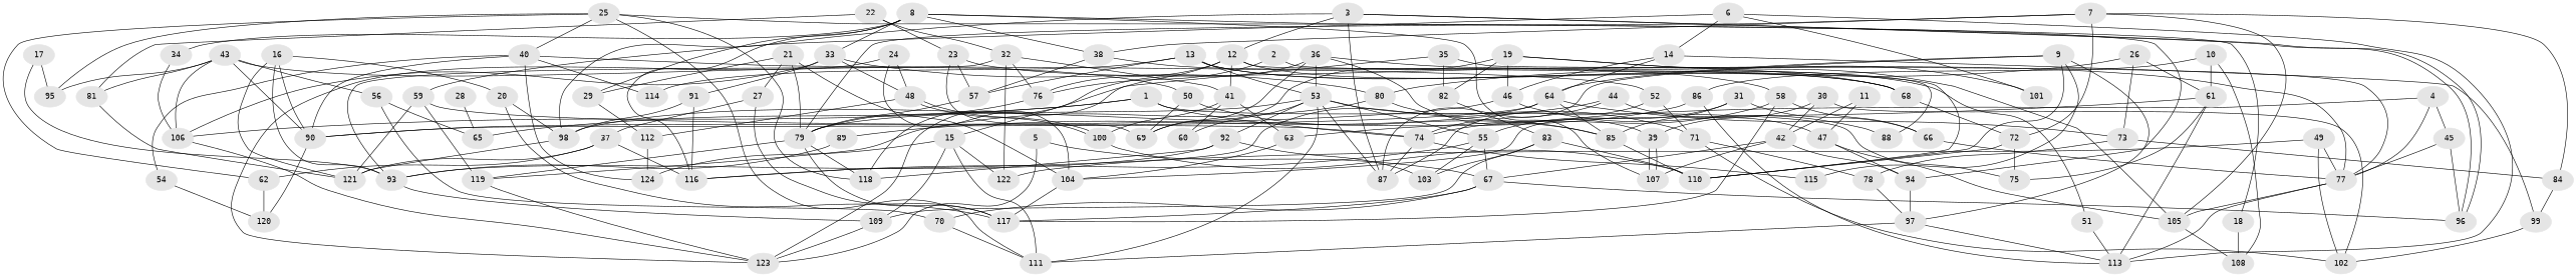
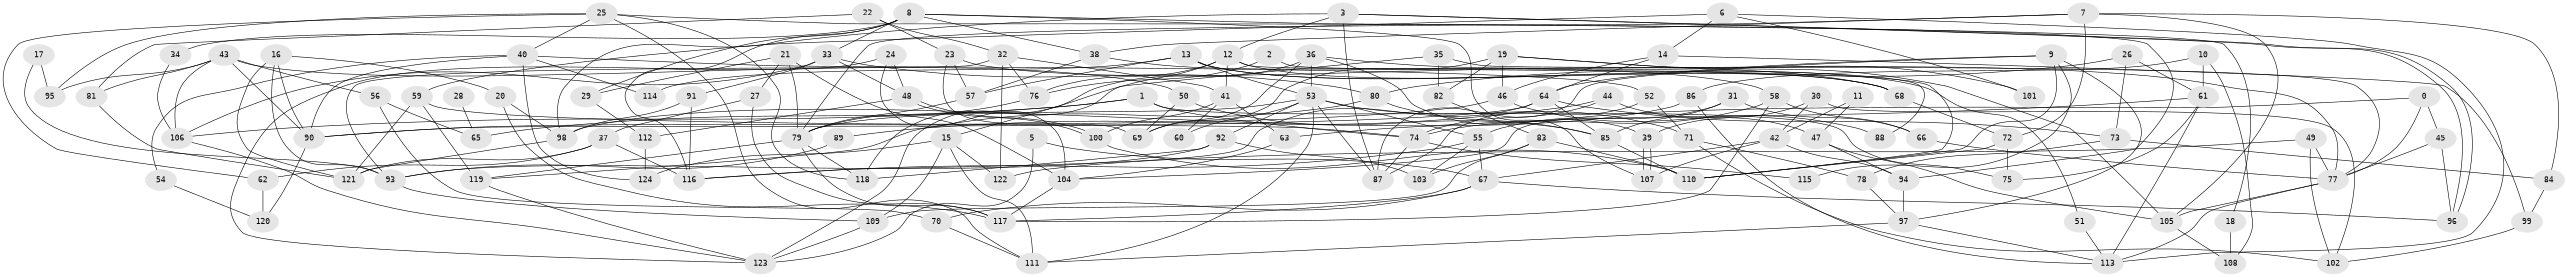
  graph {
    fontname="DejaVu Sans Mono"
    node [color=gray90 fontname="DejaVu Sans Mono" style=filled]
    edge [fontname="DejaVu Sans Mono"]
    1
    65
    74
    75
    106
    87
    115
    123
    2
    76
    110
    79
    3
    12
    96
    98
    15
    41
    68
    88
    121
-   4
+   4 [label=0]
    45
    77
    104
    113
    105
    117
    5
    67
    70
    6
    14
    59
    101
    64
    46
    99
    119
    7
    38
    72
    84
    57
    58
    118
    108
    8
    18
    29
    33
    34
    107
    116
    112
    48
    80
    91
    9
    97
    85
    90
    73
    111
    10
    61
    86
    63
    11
    42
    47
    94
    109
    122
    124
    60
    100
    13
    51
    114
    53
    102
    16
    20
    93
    120
    17
    95
    19
    69
    82
    83
    21
    27
    37
    22
    23
    32
    81
    24
    25
    40
    62
    52
    54
    26
    78
    28
    30
    39
    31
    55
    66
    103
    35
    36
    71
    92
    43
    50
    56
    44
    89
    49
    1 -- 65
    1 -- 74
    1 -- 75
    1 -- 106
    74 -- 87
    74 -- 115
    106 -- 123
    2 -- 76
    2 -- 110
    76 -- 79
    79 -- 117
    79 -- 119
    79 -- 118
    3 -- 87
    3 -- 12
    3 -- 96
    3 -- 96
    3 -- 98
    12 -- 76
    12 -- 15
    12 -- 41
    12 -- 68
    12 -- 88
    98 -- 121
    15 -- 111
    15 -- 109
    15 -- 122
    15 -- 124
    41 -- 63
    41 -- 60
    41 -- 100
    68 -- 72
    4 -- 45
    4 -- 77
    4 -- 104
    45 -- 96
    45 -- 77
    77 -- 113
    77 -- 105
    104 -- 117
    105 -- 108
    5 -- 123
    5 -- 67
    67 -- 96
    67 -- 117
    67 -- 70
    70 -- 111
    6 -- 113
    6 -- 14
    6 -- 59
    6 -- 101
    14 -- 64
    14 -- 46
    14 -- 99
    59 -- 74
    59 -- 121
    59 -- 119
    64 -- 116
    64 -- 85
    64 -- 90
    64 -- 73
    46 -- 88
    46 -- 90
    99 -- 102
    119 -- 123
    7 -- 79
    7 -- 105
    7 -- 38
    7 -- 72
    7 -- 84
    38 -- 57
    38 -- 58
    72 -- 75
    72 -- 110
    84 -- 99
    57 -- 79
    58 -- 74
    58 -- 117
    58 -- 66
    8 -- 38
    8 -- 18
    8 -- 29
    8 -- 33
    8 -- 34
    8 -- 107
    8 -- 116
    18 -- 108
    29 -- 112
    33 -- 106
    33 -- 48
    33 -- 80
    33 -- 91
    34 -- 106
    112 -- 124
    48 -- 112
    48 -- 100
    48 -- 100
    80 -- 119
    80 -- 85
    91 -- 98
    91 -- 116
    9 -- 87
    9 -- 115
    9 -- 110
    9 -- 64
    9 -- 97
    97 -- 113
    97 -- 111
    85 -- 110
    90 -- 120
    73 -- 84
    73 -- 78
    10 -- 108
    10 -- 61
    10 -- 86
    61 -- 75
    61 -- 113
    61 -- 63
    86 -- 98
    86 -- 113
    63 -- 104
    11 -- 42
    11 -- 47
    42 -- 67
    42 -- 107
    42 -- 94
    47 -- 105
    47 -- 94
    94 -- 97
    109 -- 123
    100 -- 110
    13 -- 68
    13 -- 57
    13 -- 51
    13 -- 114
    13 -- 53
    51 -- 113
    53 -- 87
    53 -- 79
    53 -- 111
    53 -- 60
    53 -- 55
    53 -- 71
    53 -- 92
    16 -- 121
    16 -- 90
    16 -- 20
    16 -- 93
    20 -- 98
    20 -- 117
    93 -- 109
    17 -- 93
    17 -- 95
    19 -- 105
    19 -- 101
    19 -- 46
    19 -- 69
    19 -- 82
    82 -- 83
    83 -- 110
    83 -- 109
    83 -- 103
    21 -- 79
    21 -- 104
    21 -- 29
    21 -- 27
    27 -- 117
    27 -- 37
    37 -- 121
    37 -- 116
    37 -- 62
    22 -- 23
    22 -- 32
    22 -- 81
    23 -- 68
    23 -- 57
    23 -- 69
    32 -- 76
    32 -- 41
    32 -- 122
    32 -- 93
    81 -- 121
    24 -- 123
    24 -- 104
    24 -- 48
    25 -- 118
    25 -- 111
    25 -- 94
    25 -- 95
    25 -- 40
    25 -- 62
    40 -- 90
    40 -- 124
    40 -- 114
    40 -- 52
    40 -- 54
    62 -- 120
    52 -- 87
    52 -- 71
    54 -- 120
    26 -- 80
    26 -- 73
    26 -- 61
    78 -- 97
    28 -- 65
    30 -- 42
    30 -- 102
    30 -- 39
    39 -- 107
    39 -- 107
    31 -- 85
    31 -- 55
    31 -- 66
    55 -- 67
    55 -- 116
    55 -- 103
    66 -- 77
    35 -- 123
    35 -- 77
    35 -- 82
    36 -- 77
    36 -- 118
    36 -- 53
    36 -- 69
    36 -- 39
    71 -- 102
    71 -- 78
    92 -- 118
    92 -- 93
    92 -- 103
    43 -- 106
    43 -- 90
    43 -- 95
    43 -- 81
    43 -- 50
    43 -- 56
    50 -- 85
    50 -- 69
    56 -- 65
    56 -- 70
    44 -- 74
    44 -- 47
    44 -- 89
    89 -- 93
    49 -- 77
    49 -- 122
    49 -- 102
  }
